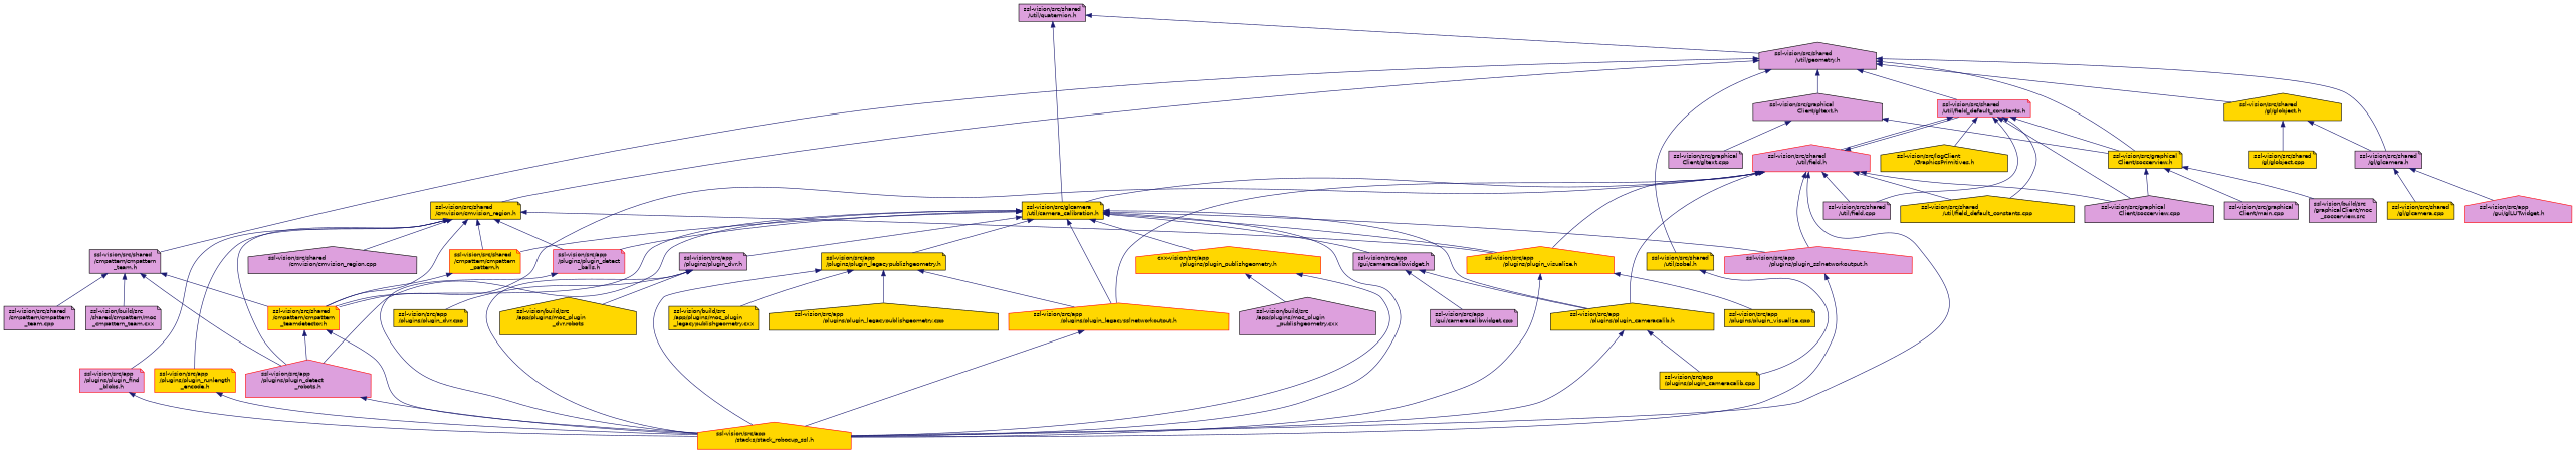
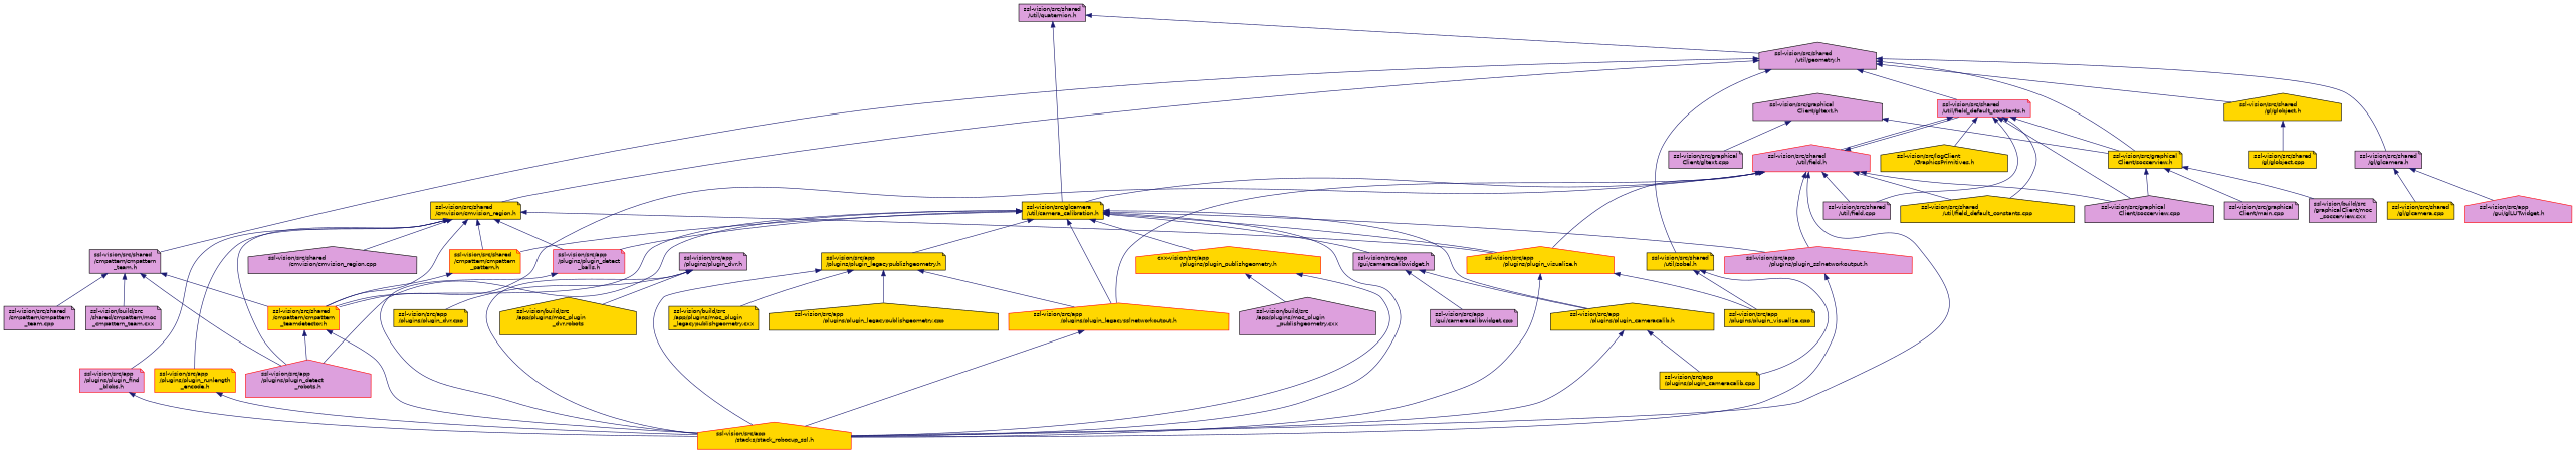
  digraph {
    node [color=black fillcolor=plum fontname=Helvetica fontsize=10 shape=note style=filled]
    edge [color=midnightblue dir=back fontname=Helvetica fontsize=10 labelfontname=Helvetica labelfontsize=10 style=solid]
    n1 [fontcolor=black height=0.2 label="ssl-vision/src/shared\l/util/quaternion.h" width=0.4]
    n2 [height=0.2 label="ssl-vision/src/shared\l/util/geometry.h" shape=house width=0.4]
    n3 [fillcolor=gold height=0.2 label="ssl-vision/src/glcamera\l/util/camera_calibration.h" width=0.4]
    n4 [fillcolor=gold height=0.2 label="ssl-vision/src/graphical\lClient/soccerview.h" width=0.4]
    n5 [height=0.2 label="ssl-vision/src/graphical\lClient/gltext.h" shape=house width=0.4]
    n6 [height=0.2 label="ssl-vision/src/shared\l/cmpattern/cmpattern\l_team.h" width=0.4]
    n7 [color=red height=0.2 label="ssl-vision/src/shared\l/util/field_default_constants.h" width=0.4]
    n8 [fillcolor=gold height=0.2 label="ssl-vision/src/shared\l/cmvision/cmvision_region.h" width=0.4]
    n9 [fillcolor=gold height=0.2 label="ssl-vision/src/shared\l/gl/globject.h" shape=house width=0.4]
    n10 [height=0.2 label="ssl-vision/src/shared\l/gl/glcamera.h" width=0.4]
    n11 [fillcolor=gold height=0.2 label="ssl-vision/src/shared\l/util/sobel.h" width=0.4]
    n12 [color=red fillcolor=gold height=0.2 label="ssl-vision/src/shared\l/cmpattern/cmpattern\l_teamdetector.h" width=0.4]
    n13 [color=red height=0.2 label="ssl-vision/src/app\l/plugins/plugin_detect\l_robots.h" shape=house width=0.4]
    n14 [color=red fillcolor=gold height=0.2 label="ssl-vision/src/app\l/stacks/stack_robocup_ssl.h" shape=house width=0.4]
    n15 [fillcolor=gold height=0.2 label="ssl-vision/src/app\l/plugins/plugin_cameracalib.h" shape=house width=0.4]
    n16 [color=red fillcolor=gold height=0.2 label="ssl-vision/src/app\l/plugins/plugin_legacysslnetworkoutput.h" shape=house width=0.4]
    n17 [color=red height=0.2 label="ssl-vision/src/app\l/plugins/plugin_sslnetworkoutput.h" shape=house width=0.4]
    n18 [color=red fillcolor=gold height=0.2 label="ssl-vision/src/app\l/plugins/plugin_visualize.h" shape=house width=0.4]
    n19 [height=0.2 label="ssl-vision/src/app\l/gui/cameracalibwidget.h" width=0.4]
    n20 [height=0.2 label="ssl-vision/src/app\l/plugins/plugin_dvr.h" width=0.4]
    n21 [fillcolor=gold height=0.2 label="ssl-vision/src/app\l/plugins/plugin_legacypublishgeometry.h" width=0.4]
    n22 [color=red fillcolor=gold height=0.2 label="cxx-vision/src/app\l/plugins/plugin_publishgeometry.h" shape=house width=0.4]
    n23 [color=red fillcolor=gold height=0.2 label="ssl-vision/src/shared\l/cmpattern/cmpattern\l_pattern.h" width=0.4]
    n24 [color=red height=0.2 label="ssl-vision/src/app\l/plugins/plugin_detect\l_balls.h" width=0.4]
-   n25 [height=0.2 label="ssl-vision/build/src\l/graphicalClient/moc\l_soccerview.src" width=0.4]
+   n25 [height=0.2 label="ssl-vision/build/src\l/graphicalClient/moc\l_soccerview.cxx" width=0.4]
    n26 [height=0.2 label="ssl-vision/src/graphical\lClient/main.cpp" width=0.4]
    n27 [height=0.2 label="ssl-vision/src/graphical\lClient/soccerview.cpp" shape=house width=0.4]
    n28 [height=0.2 label="ssl-vision/src/graphical\lClient/gltext.cpp" width=0.4]
    n29 [height=0.2 label="ssl-vision/build/src\l/shared/cmpattern/moc\l_cmpattern_team.cxx" width=0.4]
    n30 [height=0.2 label="ssl-vision/src/shared\l/cmpattern/cmpattern\l_team.cpp" width=0.4]
    n31 [fillcolor=gold height=0.2 label="ssl-vision/src/logClient\l/GraphicsPrimitives.h" shape=house width=0.4]
    n32 [color=red height=0.2 label="ssl-vision/src/shared\l/util/field.h" shape=house width=0.4]
    n33 [height=0.2 label="ssl-vision/src/shared\l/util/field.cpp" width=0.4]
    n34 [fillcolor=gold height=0.2 label="ssl-vision/src/shared\l/util/field_default_constants.cpp" shape=house width=0.4]
    n35 [color=red height=0.2 label="ssl-vision/src/app\l/plugins/plugin_find\l_blobs.h" width=0.4]
    n36 [color=red fillcolor=gold height=0.2 label="ssl-vision/src/app\l/plugins/plugin_runlength\l_encode.h" width=0.4]
    n37 [height=0.2 label="ssl-vision/src/shared\l/cmvision/cmvision_region.cpp" shape=house width=0.4]
    n38 [fillcolor=gold height=0.2 label="ssl-vision/src/shared\l/gl/globject.cpp" width=0.4]
    n39 [color=red height=0.2 label="ssl-vision/src/app\l/gui/glLUTwidget.h" shape=house width=0.4]
    n40 [fillcolor=gold height=0.2 label="ssl-vision/src/shared\l/gl/glcamera.cpp" width=0.4]
    n41 [fillcolor=gold height=0.2 label="ssl-vision/src/app\l/plugins/plugin_cameracalib.cpp" width=0.4]
    n42 [fillcolor=gold height=0.2 label="ssl-vision/src/app\l/plugins/plugin_visualize.cpp" width=0.4]
    n43 [height=0.2 label="ssl-vision/src/app\l/gui/cameracalibwidget.cpp" width=0.4]
    n44 [fillcolor=gold height=0.2 label="ssl-vision/build/src\l/app/plugins/moc_plugin\l_dvr.robots" shape=house width=0.4]
    n45 [fillcolor=gold height=0.2 label="ssl-vision/src/app\l/plugins/plugin_dvr.cpp" width=0.4]
    n46 [fillcolor=gold height=0.2 label="ssl-vision/build/src\l/app/plugins/moc_plugin\l_legacypublishgeometry.cxx" width=0.4]
    n47 [fillcolor=gold height=0.2 label="ssl-vision/src/app\l/plugins/plugin_legacypublishgeometry.cpp" shape=house width=0.4]
    n48 [height=0.2 label="ssl-vision/build/src\l/app/plugins/moc_plugin\l_publishgeometry.cxx" shape=house width=0.4]
    n1 -> n2
    n1 -> n3
    n2 -> n4
-   n2 -> n5
    n2 -> n6
    n2 -> n7
    n2 -> n8
    n2 -> n9
    n2 -> n10
    n2 -> n11
    n3 -> n12
    n3 -> n13
    n3 -> n14
    n3 -> n15
    n3 -> n16
    n3 -> n17
    n3 -> n18
    n3 -> n19
-   n3 -> n20
    n3 -> n21
    n3 -> n22
    n3 -> n23
    n3 -> n24
    n4 -> n25
    n4 -> n26
    n4 -> n27
    n5 -> n4
    n5 -> n28
    n6 -> n12
    n6 -> n13
    n6 -> n29
    n6 -> n30
    n7 -> n4
    n7 -> n27
    n7 -> n31
    n7 -> n32
    n7 -> n33
    n7 -> n34
    n8 -> n12
    n8 -> n13
    n8 -> n18
    n8 -> n23
    n8 -> n24
    n8 -> n35
    n8 -> n36
    n8 -> n37
-   n9 -> n10
    n9 -> n38
    n10 -> n39
    n10 -> n40
    n11 -> n41
+   n11 -> n42
    n12 -> n13
    n12 -> n14
-   n13 -> n14
    n15 -> n14
    n15 -> n41
    n16 -> n14
    n17 -> n14
    n18 -> n14
    n18 -> n42
    n19 -> n15
    n19 -> n43
    n20 -> n14
    n20 -> n44
    n20 -> n45
    n21 -> n14
    n21 -> n16
    n21 -> n46
    n21 -> n47
    n22 -> n14
    n22 -> n48
    n23 -> n12
    n24 -> n14
    n32 -> n3
    n32 -> n7
    n32 -> n12
    n32 -> n14
-   n32 -> n15
    n32 -> n16
    n32 -> n17
    n32 -> n18
    n32 -> n27
    n32 -> n33
    n32 -> n34
    n35 -> n14
    n36 -> n14
  }
